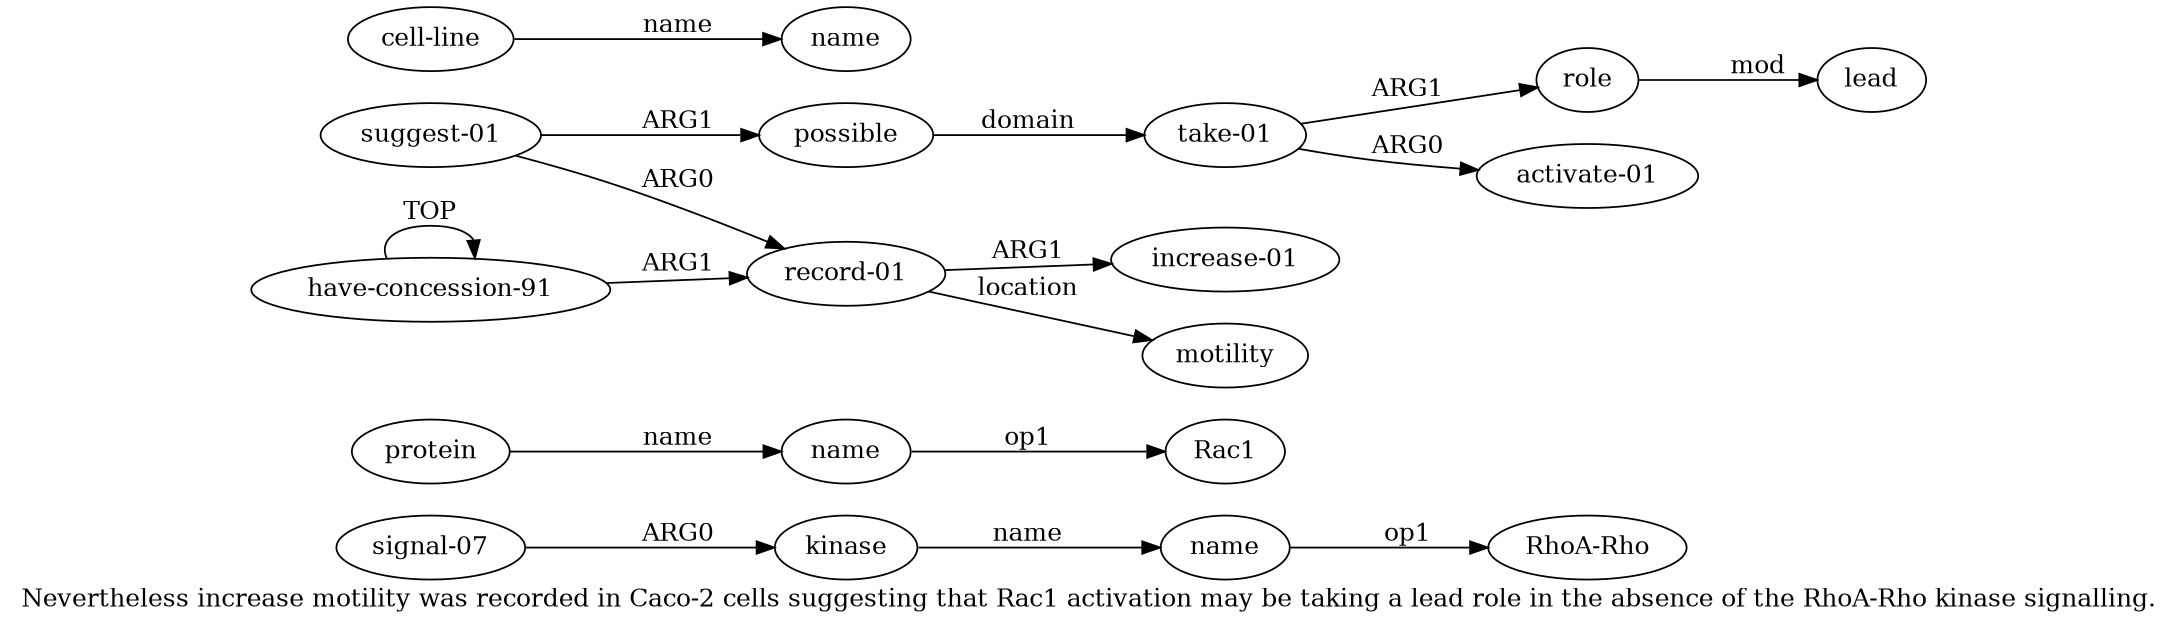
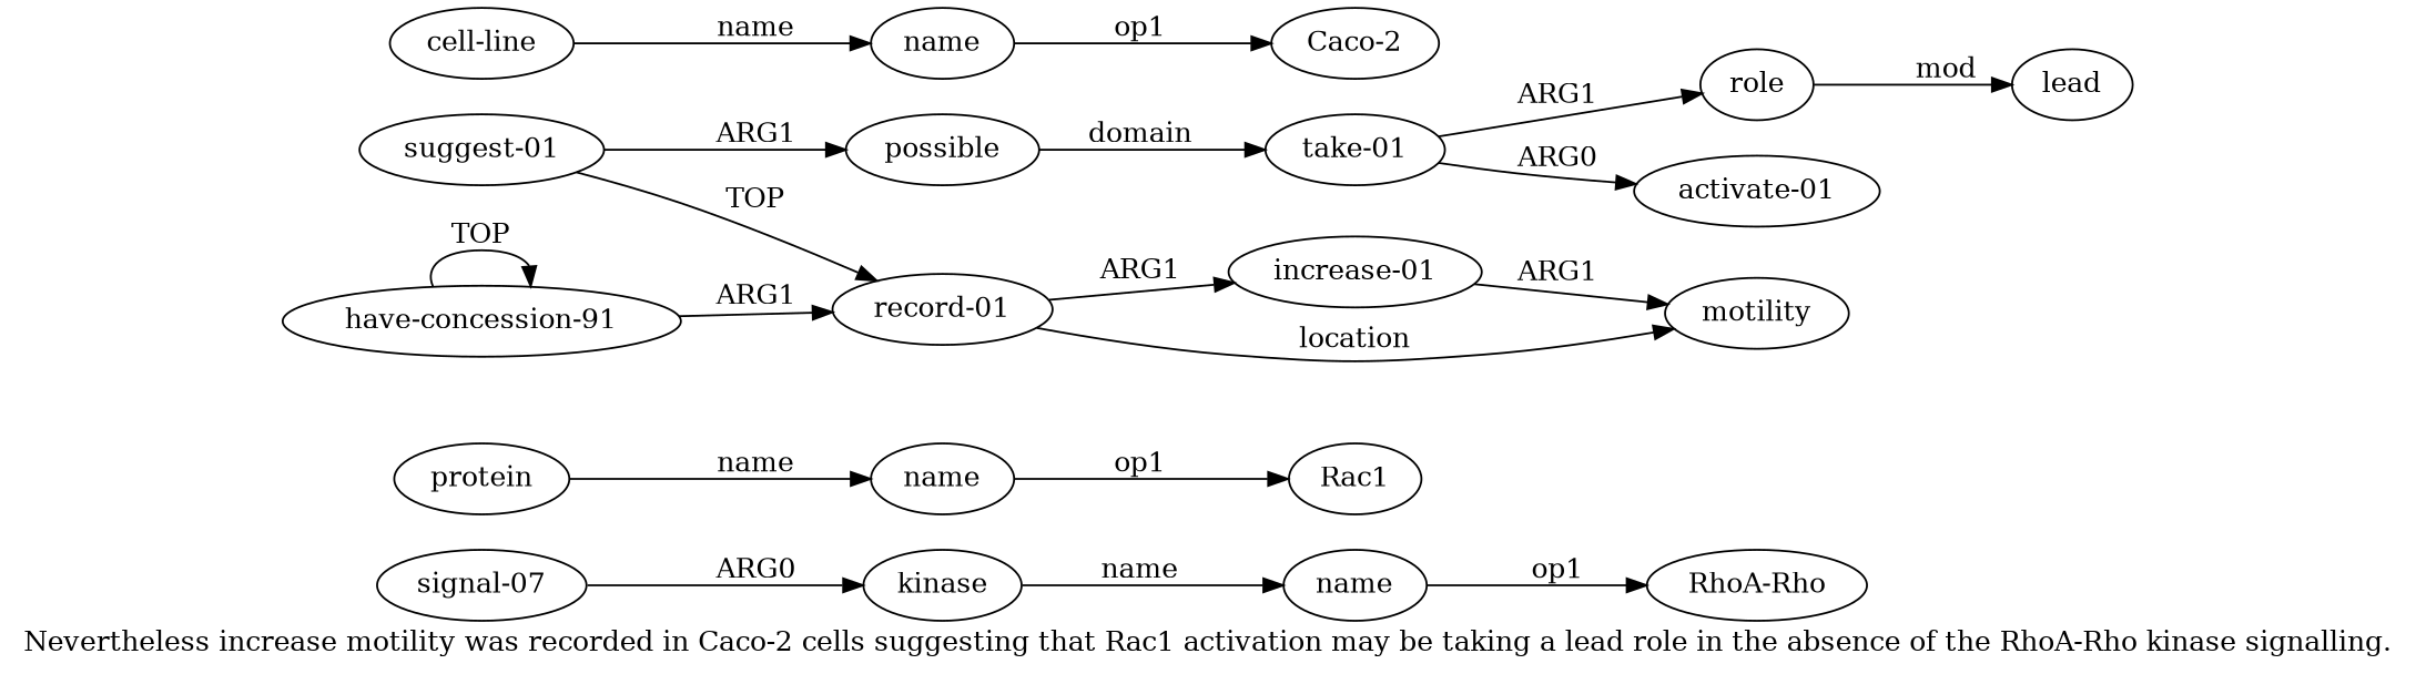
  digraph {
    label="Nevertheless increase motility was recorded in Caco-2 cells suggesting that Rac1 activation may be taking a lead role in the absence of the RhoA-Rho kinase signalling."
    rankdir=LR
    node [color=black gold_ind=-1 gold_label=name test_ind=-1 test_label=name]
    edge [color=black gold_label=ARG1 test_label=ARG1]
    n1 [gold_ind=15 gold_label="signal-07" label="signal-07" test_ind=15 test_label="signal-07"]
    n2 [gold_ind=16 gold_label=kinase label=kinase test_ind=16 test_label=kinase]
    n3 [gold_ind=17 label=name test_ind=17]
    n4 [gold_label="RhoA-Rho" label="RhoA-Rho" test_label="RhoA-Rho"]
    n5 [gold_ind=11 label=name test_ind=11]
    n6 [gold_label=Rac1 label=Rac1 test_label=Rac1]
    n7 [gold_ind=10 gold_label=protein label=protein test_ind=10 test_label=protein]
    n8 [gold_ind=13 gold_label=lead label=lead test_ind=13 test_label=lead]
    n9 [gold_ind=12 gold_label=role label=role test_ind=12 test_label=role]
+   n10 [gold_label="Caco-2" label="Caco-2" test_label="Caco-2"]
    n11 [gold_ind=1 gold_label="record-01" label="record-01" test_ind=1 test_label="record-01"]
    n12 [gold_ind=2 gold_label="increase-01" label="increase-01" test_ind=2 test_label="increase-01"]
    n13 [gold_ind=3 gold_label=motility label=motility test_ind=3 test_label=motility]
    n14 [gold_ind=4 gold_label="cell-line" label="cell-line" test_ind=4 test_label="cell-line"]
    n15 [gold_ind=5 label=name test_ind=5]
    n16 [gold_ind=0 gold_label="have-concession-91" label="have-concession-91" test_ind=0 test_label="have-concession-91"]
    n17 [gold_ind=7 gold_label=possible label=possible test_ind=7 test_label=possible]
    n18 [gold_ind=8 gold_label="take-01" label="take-01" test_ind=8 test_label="take-01"]
    n19 [gold_ind=9 gold_label="activate-01" label="activate-01" test_ind=9 test_label="activate-01"]
    n20 [gold_ind=6 gold_label="suggest-01" label="suggest-01" test_ind=6 test_label="suggest-01"]
    n1 -> n2 [gold_label=ARG0 label=ARG0 test_label=ARG0]
    n2 -> n3 [gold_label=name label=name test_label=name]
    n3 -> n4 [gold_label=op1 label=op1 test_label=op1]
    n5 -> n6 [gold_label=op1 label=op1 test_label=op1]
    n7 -> n5 [gold_label=name label=name test_label=name]
    n9 -> n8 [gold_label=mod label=mod test_label=mod]
    n11 -> n12 [label=ARG1]
    n11 -> n13 [gold_label=location label=location test_label=location]
+   n12 -> n13 [label=ARG1]
    n14 -> n15 [gold_label=name label=name test_label=name]
+   n15 -> n10 [gold_label=op1 label=op1 test_label=op1]
    n16 -> n11 [label=ARG1]
    n16 -> n16 [gold_label=TOP label=TOP test_label=TOP]
    n17 -> n18 [gold_label=domain label=domain test_label=domain]
    n18 -> n9 [label=ARG1]
    n18 -> n19 [gold_label=ARG0 label=ARG0 test_label=ARG0]
-   n20 -> n11 [gold_label=ARG0 label=ARG0 test_label=ARG0]
+   n20 -> n11 [gold_label=ARG0 label=TOP test_label=ARG0]
    n20 -> n17 [label=ARG1]
  }
